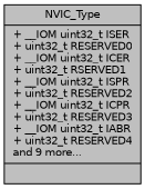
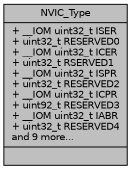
  digraph {
-   n1 [color=black fillcolor=grey75 fontcolor=black fontname=Helvetica fontsize=10 height=0.2 label="{NVIC_Type\n|+ __IOM uint32_t ISER\l+ uint32_t RESERVED0\l+ __IOM uint32_t ICER\l+ uint32_t RSERVED1\l+ __IOM uint32_t ISPR\l+ uint32_t RESERVED2\l+ __IOM uint32_t ICPR\l+ uint32_t RESERVED3\l+ __IOM uint32_t IABR\l+ uint32_t RESERVED4\land 9 more...\l|}" shape=record style=filled width=0.4]
+   n1 [color=black fillcolor=grey75 fontcolor=black fontname=Helvetica fontsize=10 height=0.2 label="{NVIC_Type\n|+ __IOM uint32_t ISER\l+ uint32_t RESERVED0\l+ __IOM uint32_t ICER\l+ uint32_t RSERVED1\l+ __IOM uint32_t ISPR\l+ uint32_t RESERVED2\l+ __IOM uint32_t ICPR\l+ uint92_t RESERVED3\l+ __IOM uint32_t IABR\l+ uint32_t RESERVED4\land 9 more...\l|}" shape=record style=filled width=0.4]
  }
